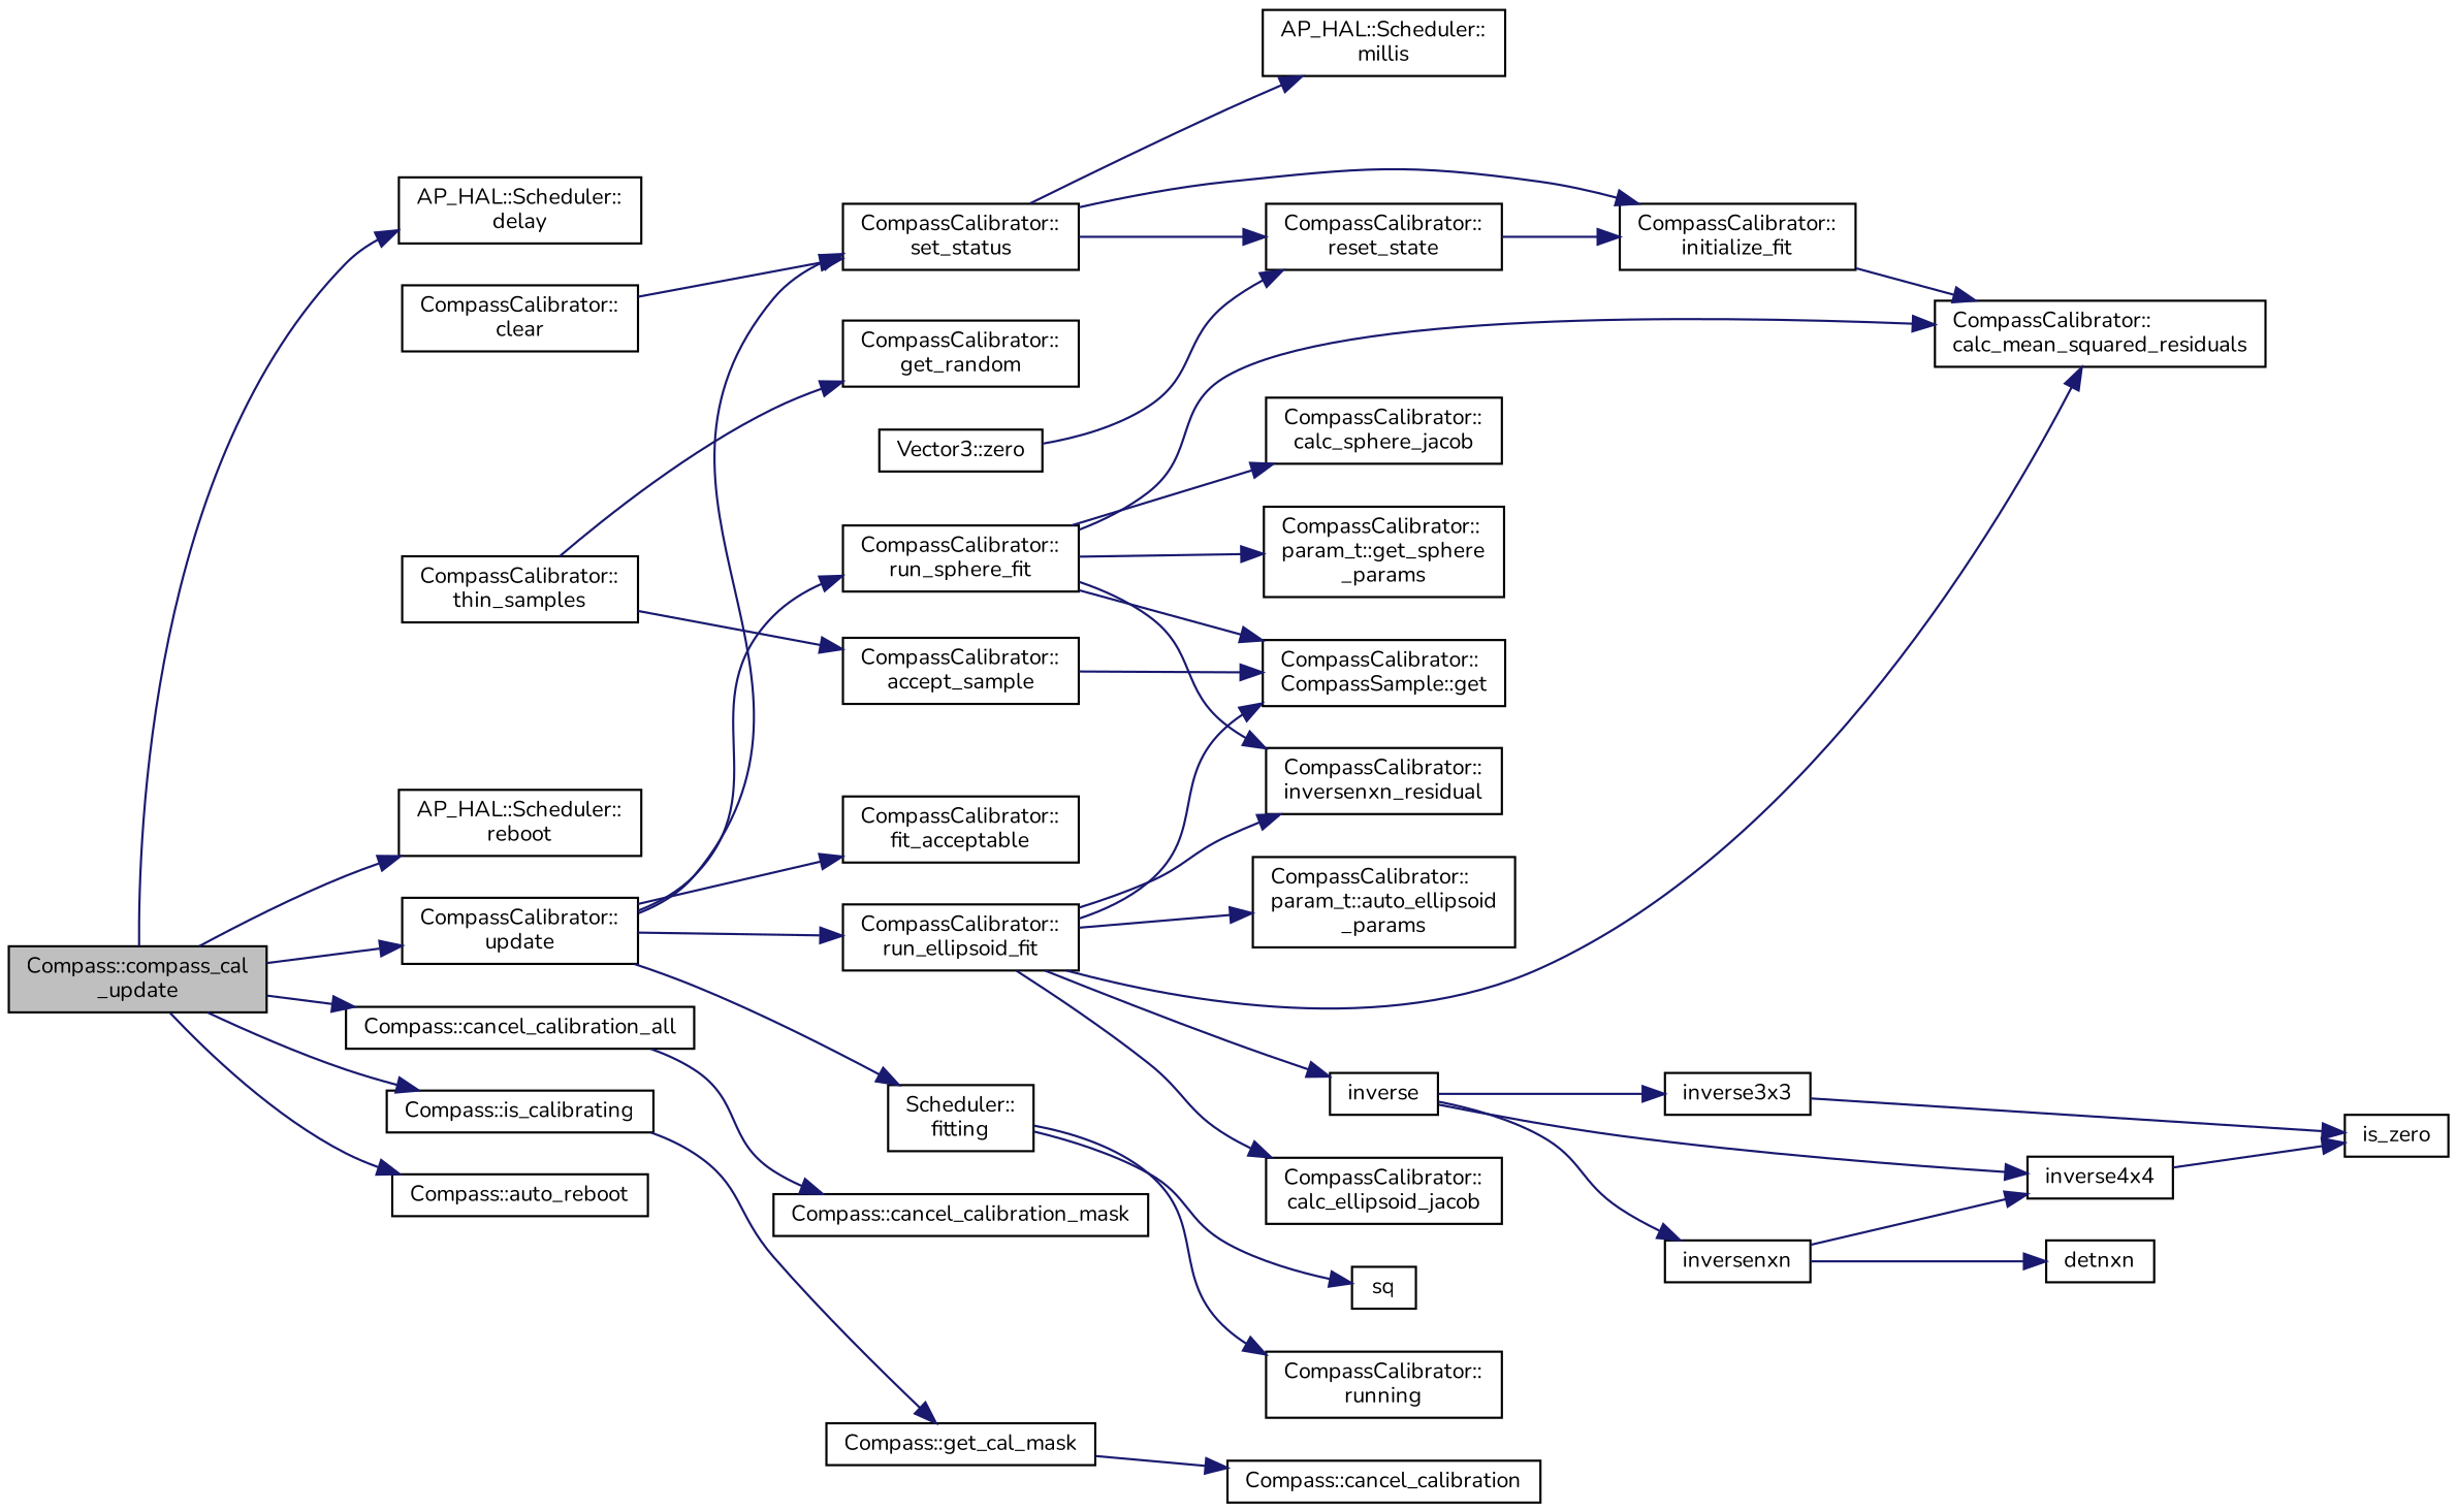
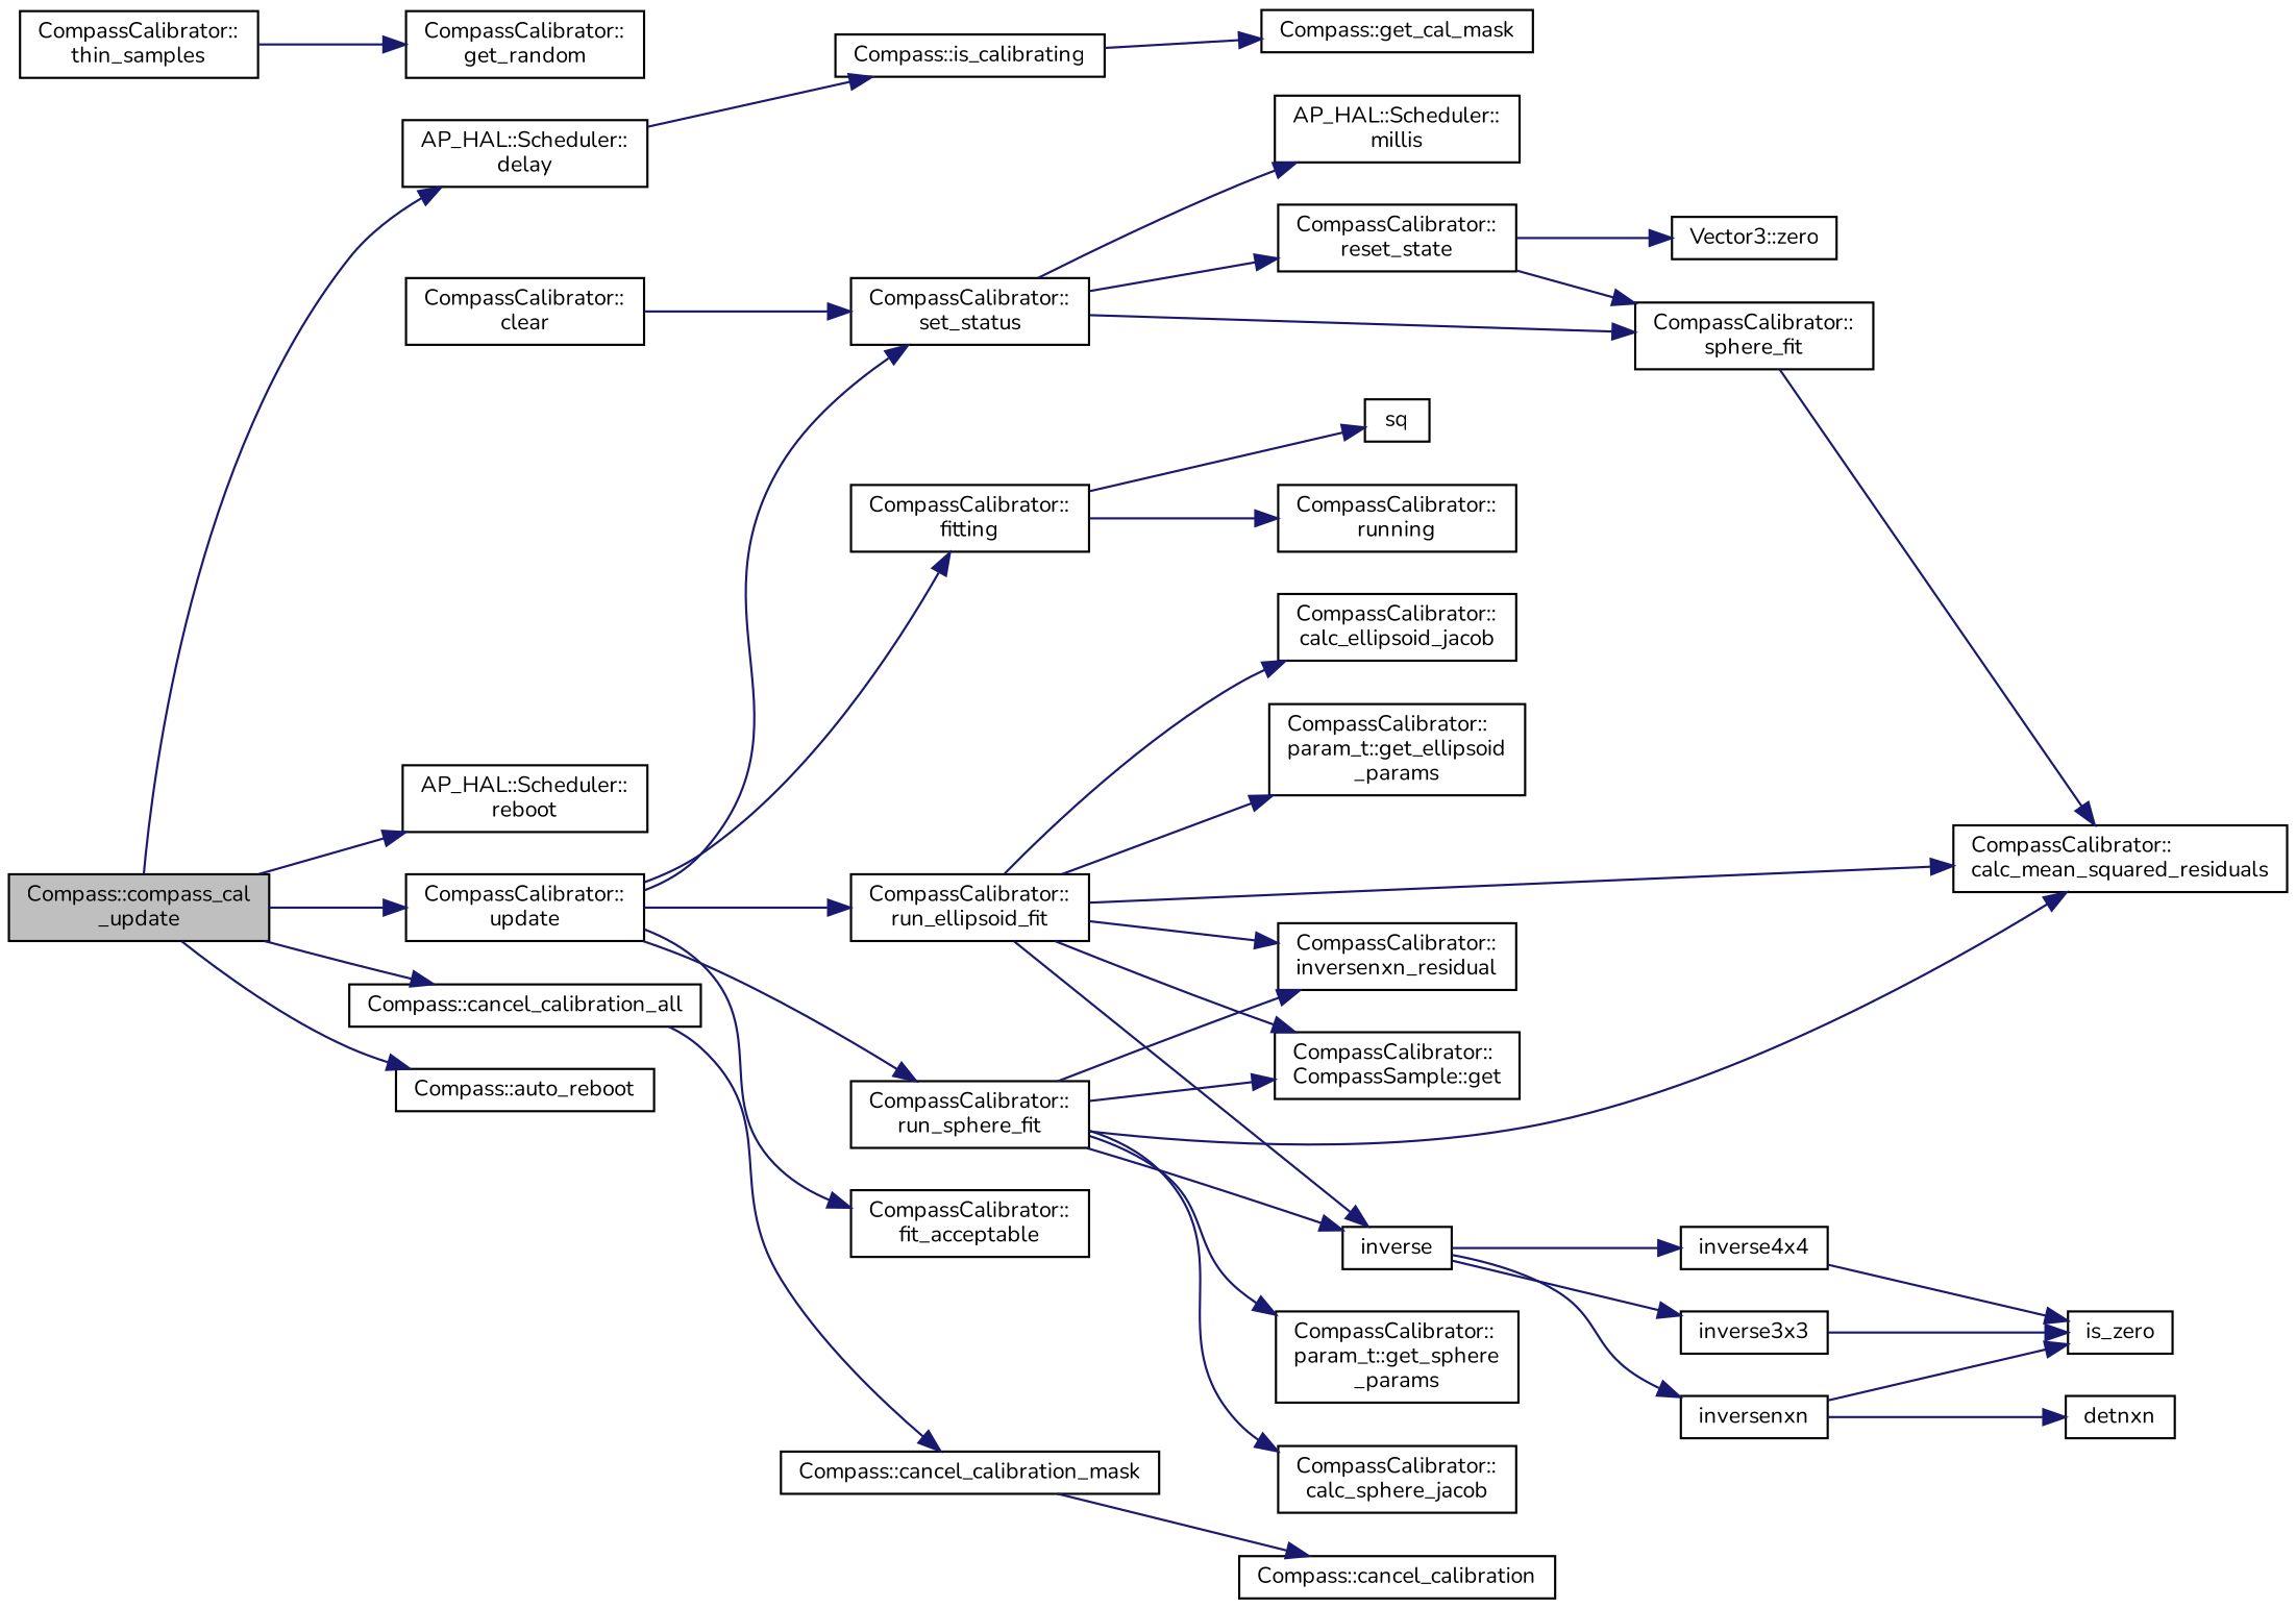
  digraph {
    fontname=Nunito
    rankdir=LR
    node [color=black fillcolor=white fontname=Nunito fontsize=10 shape=record style=filled]
    edge [color=midnightblue fontname=Nunito fontsize=10 labelfontname=Helvetica labelfontsize=10 style=solid]
    n1 [fillcolor=grey75 fontcolor=black height=0.2 label="Compass::compass_cal\l_update" width=0.4]
    n2 [height=0.2 label="CompassCalibrator::\lupdate" width=0.4]
    n3 [height=0.2 label="Compass::cancel_calibration_all" width=0.4]
    n4 [height=0.2 label="Compass::is_calibrating" width=0.4]
    n5 [height=0.2 label="Compass::auto_reboot" width=0.4]
    n6 [height=0.2 label="AP_HAL::Scheduler::\ldelay" width=0.4]
    n7 [height=0.2 label="AP_HAL::Scheduler::\lreboot" width=0.4]
-   n8 [height=0.2 label="Scheduler::\lfitting" width=0.4]
+   n8 [height=0.2 label="CompassCalibrator::\lfitting" width=0.4]
    n9 [height=0.2 label="CompassCalibrator::\lset_status" width=0.4]
    n10 [height=0.2 label="CompassCalibrator::\lrun_sphere_fit" width=0.4]
    n11 [height=0.2 label="CompassCalibrator::\lfit_acceptable" width=0.4]
    n12 [height=0.2 label="CompassCalibrator::\lrun_ellipsoid_fit" width=0.4]
    n13 [height=0.2 label="Compass::cancel_calibration_mask" width=0.4]
    n14 [height=0.2 label="Compass::get_cal_mask" width=0.4]
    n15 [height=0.2 label="CompassCalibrator::\lrunning" width=0.4]
    n16 [height=0.2 label=sq width=0.4]
    n17 [height=0.2 label="CompassCalibrator::\lreset_state" width=0.4]
-   n18 [height=0.2 label="CompassCalibrator::\linitialize_fit" width=0.4]
+   n18 [height=0.2 label="CompassCalibrator::\lsphere_fit" width=0.4]
    n19 [height=0.2 label="AP_HAL::Scheduler::\lmillis" width=0.4]
    n20 [height=0.2 label="CompassCalibrator::\lcalc_mean_squared_residuals" width=0.4]
    n21 [height=0.2 label="CompassCalibrator::\lCompassSample::get" width=0.4]
    n22 [height=0.2 label="CompassCalibrator::\lcalc_sphere_jacob" width=0.4]
    n23 [height=0.2 label="CompassCalibrator::\linversenxn_residual" width=0.4]
    n24 [height=0.2 label=inverse width=0.4]
    n25 [height=0.2 label="CompassCalibrator::\lparam_t::get_sphere\l_params" width=0.4]
    n26 [height=0.2 label="CompassCalibrator::\lcalc_ellipsoid_jacob" width=0.4]
-   n27 [height=0.2 label="CompassCalibrator::\lparam_t::auto_ellipsoid\l_params" width=0.4]
+   n27 [height=0.2 label="CompassCalibrator::\lparam_t::get_ellipsoid\l_params" width=0.4]
    n28 [height=0.2 label="Vector3::zero" width=0.4]
    n29 [height=0.2 label="CompassCalibrator::\lthin_samples" width=0.4]
    n30 [height=0.2 label="CompassCalibrator::\lget_random" width=0.4]
-   n31 [height=0.2 label="CompassCalibrator::\laccept_sample" width=0.4]
    n32 [height=0.2 label=inverse3x3 width=0.4]
    n33 [height=0.2 label=inverse4x4 width=0.4]
    n34 [height=0.2 label=inversenxn width=0.4]
    n35 [height=0.2 label=is_zero width=0.4]
    n36 [height=0.2 label=detnxn width=0.4]
    n37 [height=0.2 label="Compass::cancel_calibration" width=0.4]
    n38 [height=0.2 label="CompassCalibrator::\lclear" width=0.4]
    n1 -> n2
    n1 -> n3
-   n1 -> n4
+   n6 -> n4
    n1 -> n5
    n1 -> n6
    n1 -> n7
    n2 -> n8
    n2 -> n9
    n2 -> n10
    n2 -> n11
    n2 -> n12
    n3 -> n13
    n4 -> n14
    n8 -> n15
    n8 -> n16
    n9 -> n17
    n9 -> n18
    n9 -> n19
    n10 -> n20
    n10 -> n21
    n10 -> n22
    n10 -> n23
+   n10 -> n24
    n10 -> n25
    n12 -> n20
    n12 -> n21
    n12 -> n23
    n12 -> n24
    n12 -> n26
    n12 -> n27
-   n14 -> n37
+   n13 -> n37
    n17 -> n18
-   n28 -> n17
+   n17 -> n28
    n18 -> n20
    n24 -> n32
    n24 -> n33
    n24 -> n34
    n29 -> n30
-   n29 -> n31
-   n31 -> n21
    n32 -> n35
    n33 -> n35
-   n34 -> n33
+   n34 -> n35
    n34 -> n36
    n38 -> n9
  }
